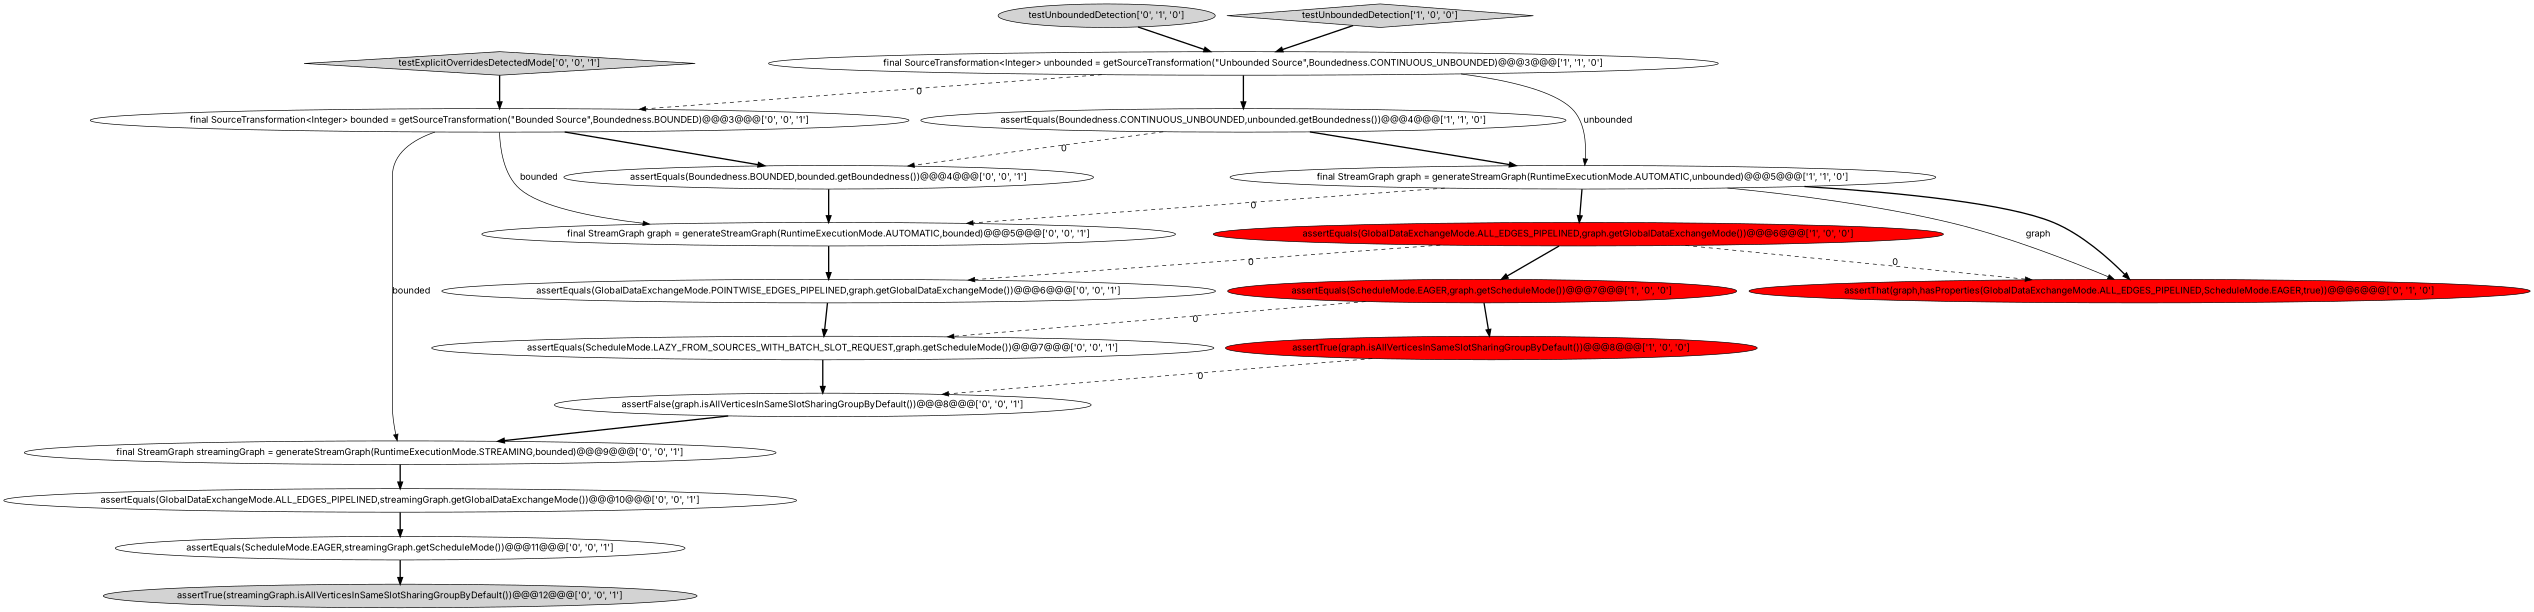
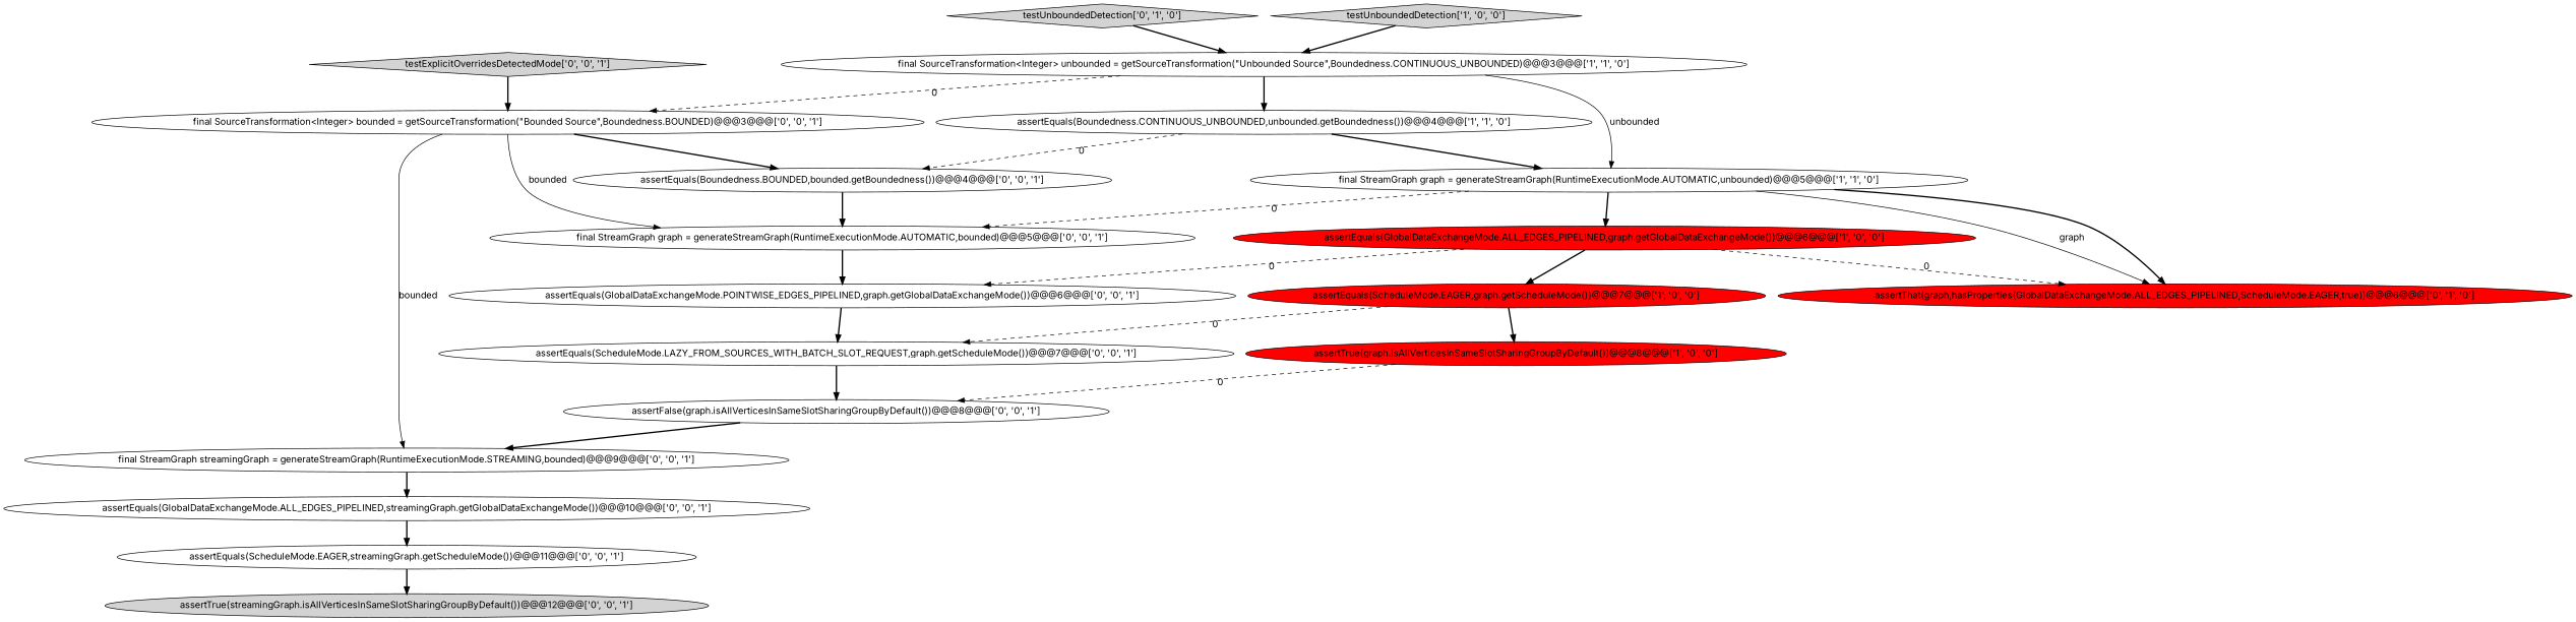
  digraph {
    fontname=Inter
    node [fillcolor=white shape=ellipse style=filled fontname=Inter]
    edge [style=bold fontname=Inter]
    n1 [label="assertEquals(Boundedness.CONTINUOUS_UNBOUNDED,unbounded.getBoundedness())@@@4@@@['1', '1', '0']"]
    n2 [label="assertEquals(Boundedness.BOUNDED,bounded.getBoundedness())@@@4@@@['0', '0', '1']"]
    n3 [label="final StreamGraph graph = generateStreamGraph(RuntimeExecutionMode.AUTOMATIC,unbounded)@@@5@@@['1', '1', '0']"]
-   n4 [fillcolor=lightgray label="testUnboundedDetection['0', '1', '0']"]
+   n4 [fillcolor=lightgray label="testUnboundedDetection['0', '1', '0']" shape=diamond]
    n5 [label="final SourceTransformation<Integer> unbounded = getSourceTransformation(\"Unbounded Source\",Boundedness.CONTINUOUS_UNBOUNDED)@@@3@@@['1', '1', '0']"]
    n6 [label="final StreamGraph graph = generateStreamGraph(RuntimeExecutionMode.AUTOMATIC,bounded)@@@5@@@['0', '0', '1']"]
    n7 [label="final StreamGraph streamingGraph = generateStreamGraph(RuntimeExecutionMode.STREAMING,bounded)@@@9@@@['0', '0', '1']"]
    n8 [label="assertEquals(GlobalDataExchangeMode.ALL_EDGES_PIPELINED,streamingGraph.getGlobalDataExchangeMode())@@@10@@@['0', '0', '1']"]
    n9 [label="assertEquals(GlobalDataExchangeMode.POINTWISE_EDGES_PIPELINED,graph.getGlobalDataExchangeMode())@@@6@@@['0', '0', '1']"]
    n10 [label="assertEquals(ScheduleMode.LAZY_FROM_SOURCES_WITH_BATCH_SLOT_REQUEST,graph.getScheduleMode())@@@7@@@['0', '0', '1']"]
    n11 [fillcolor=red label="assertTrue(graph.isAllVerticesInSameSlotSharingGroupByDefault())@@@8@@@['1', '0', '0']"]
    n12 [label="assertFalse(graph.isAllVerticesInSameSlotSharingGroupByDefault())@@@8@@@['0', '0', '1']"]
    n13 [fillcolor=red label="assertThat(graph,hasProperties(GlobalDataExchangeMode.ALL_EDGES_PIPELINED,ScheduleMode.EAGER,true))@@@6@@@['0', '1', '0']"]
    n14 [fillcolor=lightgray label="testExplicitOverridesDetectedMode['0', '0', '1']" shape=diamond]
    n15 [label="final SourceTransformation<Integer> bounded = getSourceTransformation(\"Bounded Source\",Boundedness.BOUNDED)@@@3@@@['0', '0', '1']"]
    n16 [label="assertEquals(ScheduleMode.EAGER,streamingGraph.getScheduleMode())@@@11@@@['0', '0', '1']"]
    n17 [fillcolor=lightgray label="assertTrue(streamingGraph.isAllVerticesInSameSlotSharingGroupByDefault())@@@12@@@['0', '0', '1']"]
    n18 [fillcolor=red label="assertEquals(GlobalDataExchangeMode.ALL_EDGES_PIPELINED,graph.getGlobalDataExchangeMode())@@@6@@@['1', '0', '0']"]
    n19 [fillcolor=red label="assertEquals(ScheduleMode.EAGER,graph.getScheduleMode())@@@7@@@['1', '0', '0']"]
    n20 [fillcolor=lightgray label="testUnboundedDetection['1', '0', '0']" shape=diamond]
    n1 -> n2 [label=0 style=dashed]
    n1 -> n3
    n2 -> n6
    n3 -> n6 [label=0 style=dashed]
    n3 -> n13 [label="graph" style=solid]
    n3 -> n13
    n3 -> n18
    n4 -> n5
    n5 -> n1
    n5 -> n3 [label=unbounded style=solid]
    n5 -> n15 [label=0 style=dashed]
    n6 -> n9
    n7 -> n8
    n8 -> n16
    n9 -> n10
    n10 -> n12
    n11 -> n12 [label=0 style=dashed]
    n12 -> n7
    n14 -> n15
    n15 -> n2
    n15 -> n6 [label=bounded style=solid]
    n15 -> n7 [label=bounded style=solid]
    n16 -> n17
    n18 -> n9 [label=0 style=dashed]
    n18 -> n13 [label=0 style=dashed]
    n18 -> n19
    n19 -> n10 [label=0 style=dashed]
    n19 -> n11
    n20 -> n5
  }
